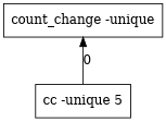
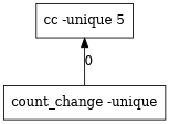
  digraph {
    rankdir=BT
    node [shape=rectangle]
    n1 [label="count_change -unique"]
    n2 [label="cc -unique 5"]
-   n2 -> n1 [label=0]
+   n1 -> n2 [label=0]
  }
